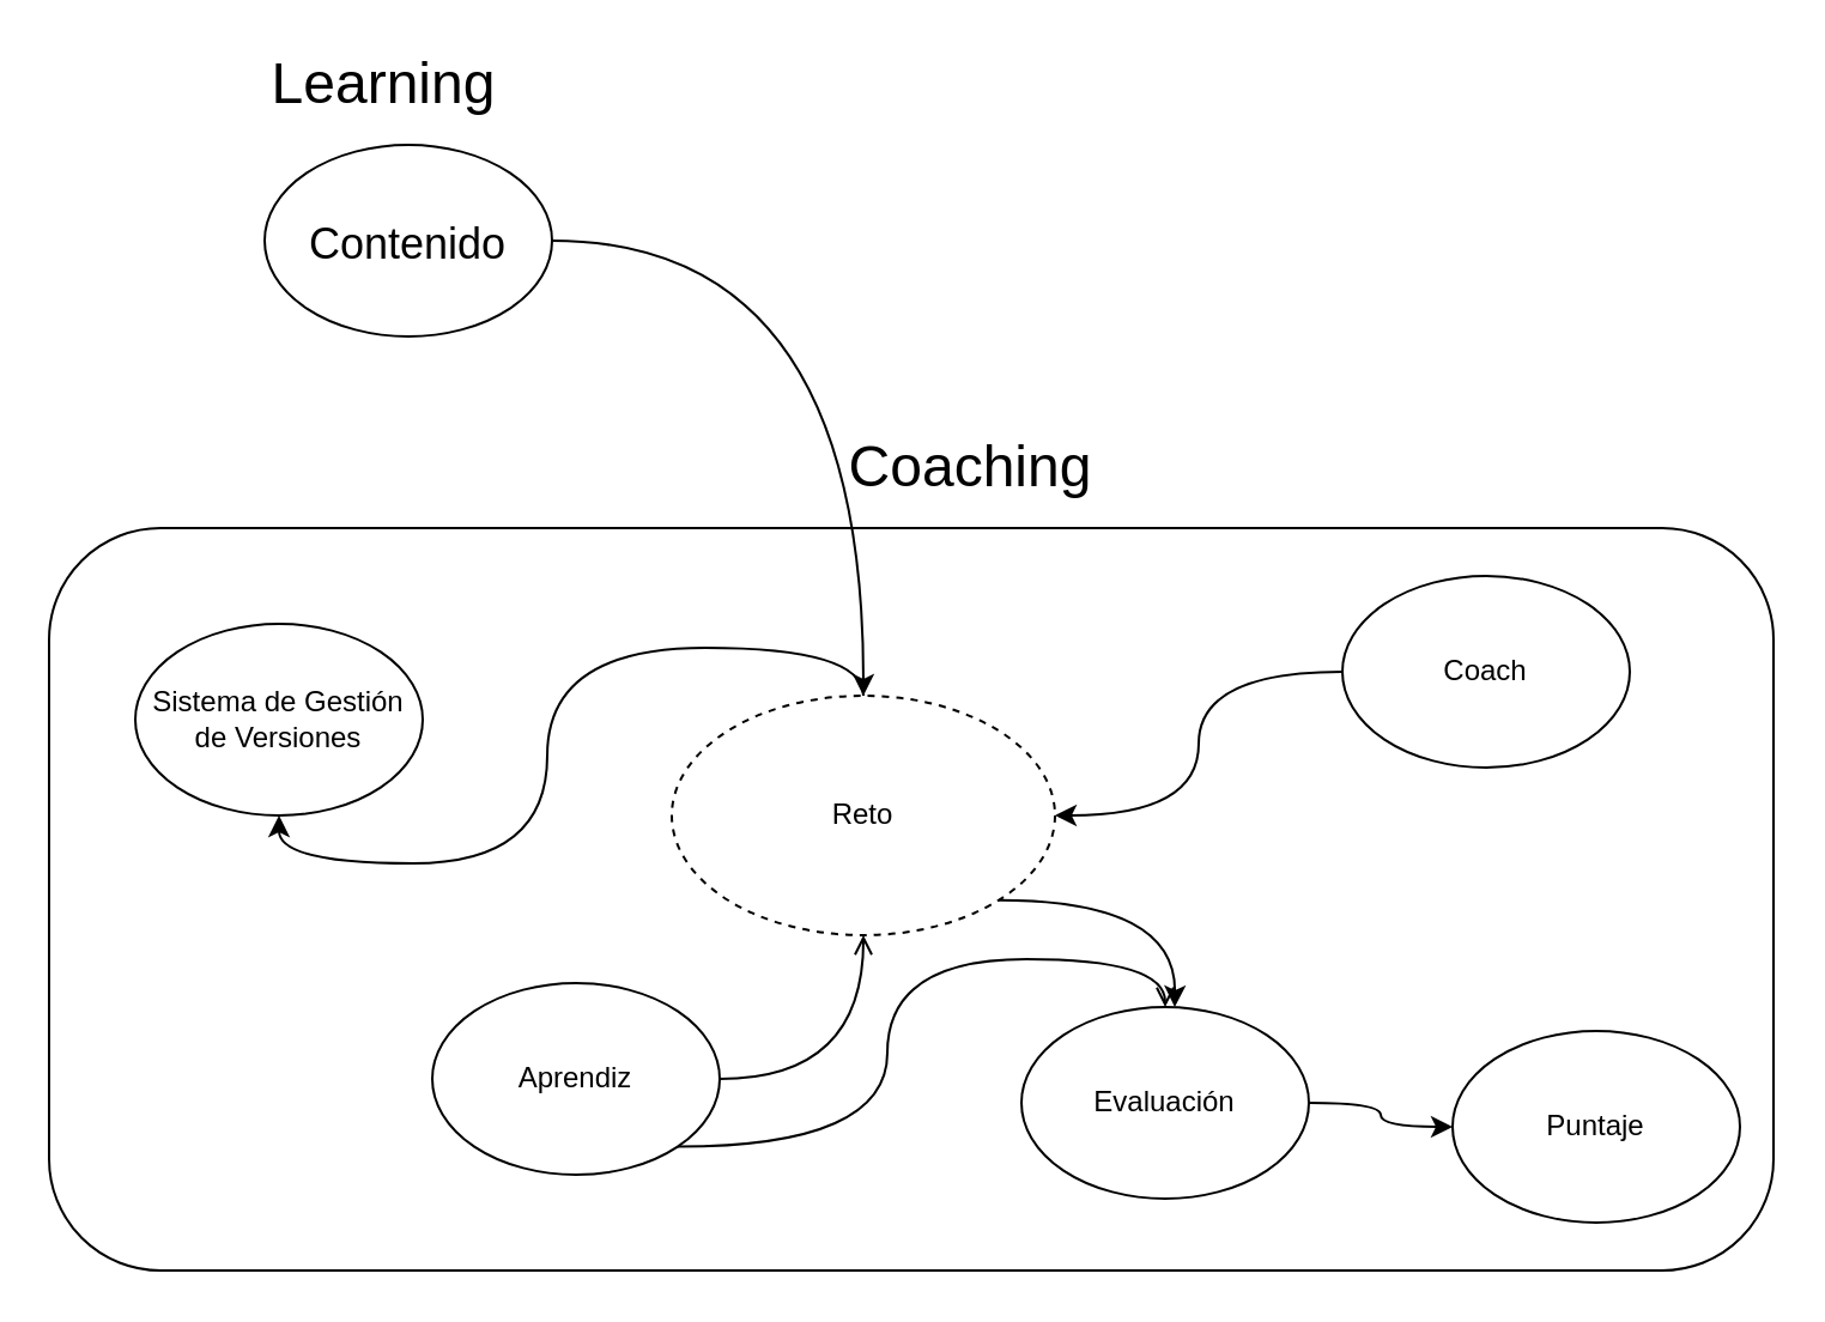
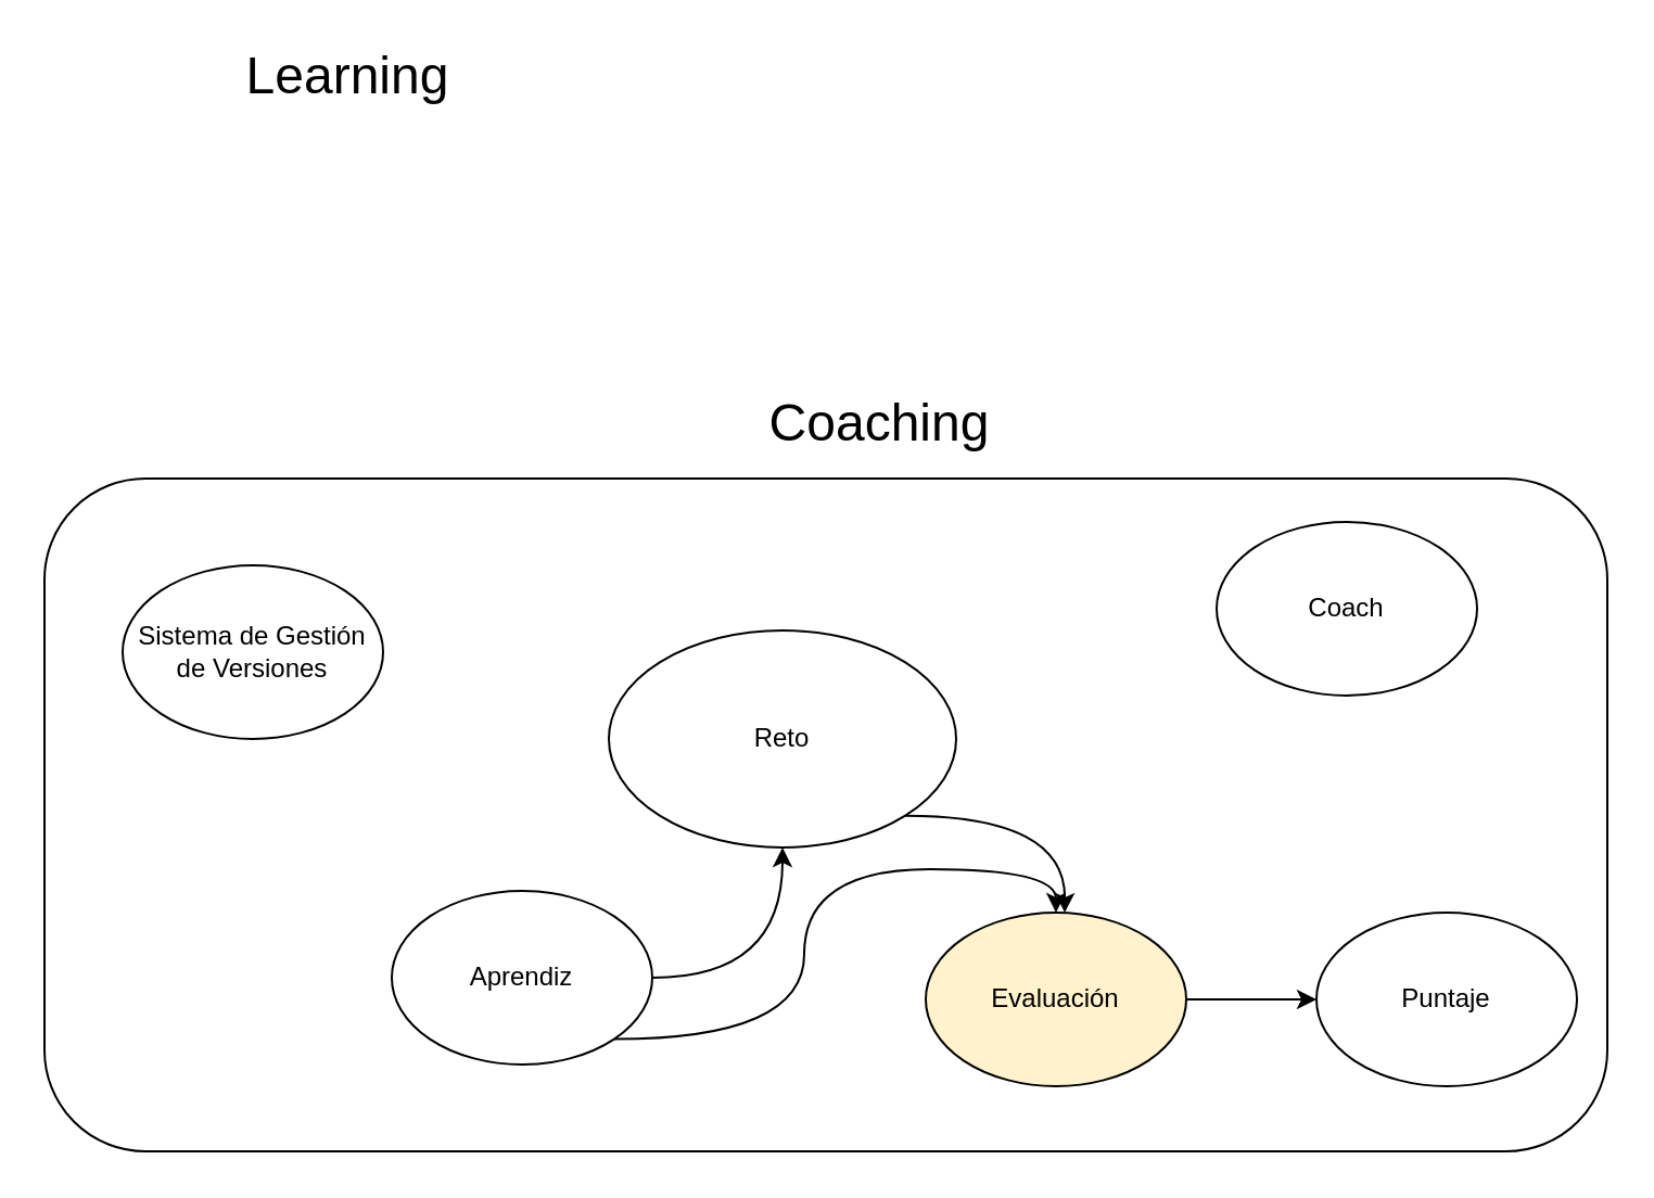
  <mxCell id="0" />
  <mxCell id="1" parent="0" />
  <mxCell id="2" value="" style="group" vertex="1" connectable="0" parent="1"><mxGeometry x="20" y="180" width="720" height="350" as="geometry" /></mxCell>
  <mxCell id="3" value="" style="rounded=1;whiteSpace=wrap;html=1;" vertex="1" parent="2"><mxGeometry y="40" width="720" height="310" as="geometry" /></mxCell>
- <mxCell id="4" style="edgeStyle=orthogonalEdgeStyle;curved=1;rounded=0;orthogonalLoop=1;jettySize=auto;html=1;exitX=0.5;exitY=0;exitDx=0;exitDy=0;entryX=0.5;entryY=1;entryDx=0;entryDy=0;fontSize=24;" edge="1" parent="2" source="5" target="12"><mxGeometry relative="1" as="geometry" /></mxCell>
- <mxCell id="5" value="Reto" style="ellipse;whiteSpace=wrap;html=1;dashed=1;" vertex="1" parent="2"><mxGeometry x="260" y="110" width="160" height="100" as="geometry" /></mxCell>
+ <mxCell id="5" value="Reto" style="ellipse;whiteSpace=wrap;html=1;" vertex="1" parent="2"><mxGeometry x="260" y="110" width="160" height="100" as="geometry" /></mxCell>
  <mxCell id="6" value="&lt;font style=&quot;font-size: 24px&quot;&gt;Coaching&lt;/font&gt;" style="text;html=1;strokeColor=none;fillColor=none;align=center;verticalAlign=middle;whiteSpace=wrap;rounded=0;" vertex="1" parent="2"><mxGeometry x="330" width="110" height="30" as="geometry" /></mxCell>
- <mxCell id="7" style="edgeStyle=orthogonalEdgeStyle;rounded=0;orthogonalLoop=1;jettySize=auto;html=1;exitX=1;exitY=0.5;exitDx=0;exitDy=0;fontSize=24;curved=1;endArrow=open;" edge="1" parent="2" source="9" target="5"><mxGeometry relative="1" as="geometry" /></mxCell>
- <mxCell id="8" style="edgeStyle=orthogonalEdgeStyle;curved=1;rounded=0;orthogonalLoop=1;jettySize=auto;html=1;exitX=1;exitY=1;exitDx=0;exitDy=0;entryX=0.5;entryY=0;entryDx=0;entryDy=0;fontSize=24;endArrow=open;" edge="1" parent="2" source="9" target="15"><mxGeometry relative="1" as="geometry"><Array as="points"><mxPoint x="350" y="298" /><mxPoint x="350" y="220" /><mxPoint x="466" y="220" /></Array></mxGeometry></mxCell>
+ <mxCell id="7" style="edgeStyle=orthogonalEdgeStyle;rounded=0;orthogonalLoop=1;jettySize=auto;html=1;exitX=1;exitY=0.5;exitDx=0;exitDy=0;fontSize=24;curved=1;" edge="1" parent="2" source="9" target="5"><mxGeometry relative="1" as="geometry" /></mxCell>
+ <mxCell id="8" style="edgeStyle=orthogonalEdgeStyle;curved=1;rounded=0;orthogonalLoop=1;jettySize=auto;html=1;exitX=1;exitY=1;exitDx=0;exitDy=0;entryX=0.5;entryY=0;entryDx=0;entryDy=0;fontSize=24;" edge="1" parent="2" source="9" target="15"><mxGeometry relative="1" as="geometry"><Array as="points"><mxPoint x="350" y="298" /><mxPoint x="350" y="220" /><mxPoint x="466" y="220" /></Array></mxGeometry></mxCell>
  <mxCell id="9" value="Aprendiz" style="ellipse;whiteSpace=wrap;html=1;" vertex="1" parent="2"><mxGeometry x="160" y="230" width="120" height="80" as="geometry" /></mxCell>
- <mxCell id="10" style="edgeStyle=orthogonalEdgeStyle;rounded=0;orthogonalLoop=1;jettySize=auto;html=1;fontSize=24;curved=1;" edge="1" parent="2" source="11" target="5"><mxGeometry relative="1" as="geometry" /></mxCell>
  <mxCell id="11" value="Coach" style="ellipse;whiteSpace=wrap;html=1;" vertex="1" parent="2"><mxGeometry x="540" y="60" width="120" height="80" as="geometry" /></mxCell>
  <mxCell id="12" value="Sistema de Gestión de Versiones" style="ellipse;whiteSpace=wrap;html=1;" vertex="1" parent="2"><mxGeometry x="36" y="80" width="120" height="80" as="geometry" /></mxCell>
- <mxCell id="13" value="Puntaje" style="ellipse;whiteSpace=wrap;html=1;" vertex="1" parent="2"><mxGeometry x="586" y="250" width="120" height="80" as="geometry" /></mxCell>
+ <mxCell id="13" value="Puntaje" style="ellipse;whiteSpace=wrap;html=1;" vertex="1" parent="2"><mxGeometry x="586" y="240" width="120" height="80" as="geometry" /></mxCell>
  <mxCell id="14" style="edgeStyle=orthogonalEdgeStyle;curved=1;rounded=0;orthogonalLoop=1;jettySize=auto;html=1;fontSize=24;" edge="1" parent="2" source="15" target="13"><mxGeometry relative="1" as="geometry" /></mxCell>
- <mxCell id="15" value="Evaluación" style="ellipse;whiteSpace=wrap;html=1;" vertex="1" parent="2"><mxGeometry x="406" y="240" width="120" height="80" as="geometry" /></mxCell>
+ <mxCell id="15" value="Evaluación" style="ellipse;whiteSpace=wrap;html=1;fillColor=#fff2cc;" vertex="1" parent="2"><mxGeometry x="406" y="240" width="120" height="80" as="geometry" /></mxCell>
  <mxCell id="16" style="edgeStyle=orthogonalEdgeStyle;curved=1;rounded=0;orthogonalLoop=1;jettySize=auto;html=1;exitX=0.5;exitY=1;exitDx=0;exitDy=0;fontSize=18;" edge="1" parent="2" source="6" target="6"><mxGeometry relative="1" as="geometry" /></mxCell>
  <mxCell id="17" style="edgeStyle=orthogonalEdgeStyle;curved=1;rounded=0;orthogonalLoop=1;jettySize=auto;html=1;exitX=1;exitY=1;exitDx=0;exitDy=0;fontSize=24;" edge="1" parent="1" source="5"><mxGeometry relative="1" as="geometry"><mxPoint x="490" y="420" as="targetPoint" /></mxGeometry></mxCell>
- <mxCell id="18" style="edgeStyle=orthogonalEdgeStyle;curved=1;rounded=0;orthogonalLoop=1;jettySize=auto;html=1;entryX=0.5;entryY=0;entryDx=0;entryDy=0;fontSize=18;" edge="1" parent="1" source="19" target="5"><mxGeometry relative="1" as="geometry" /></mxCell>
- <mxCell id="19" value="&lt;font style=&quot;font-size: 18px&quot;&gt;Contenido&lt;/font&gt;" style="ellipse;whiteSpace=wrap;html=1;fontSize=24;" vertex="1" parent="1"><mxGeometry x="110" y="60" width="120" height="80" as="geometry" /></mxCell>
  <mxCell id="20" value="&lt;font style=&quot;font-size: 24px&quot;&gt;Learning&lt;/font&gt;" style="text;html=1;strokeColor=none;fillColor=none;align=center;verticalAlign=middle;whiteSpace=wrap;rounded=0;" vertex="1" parent="1"><mxGeometry x="105" y="20" width="110" height="30" as="geometry" /></mxCell>
